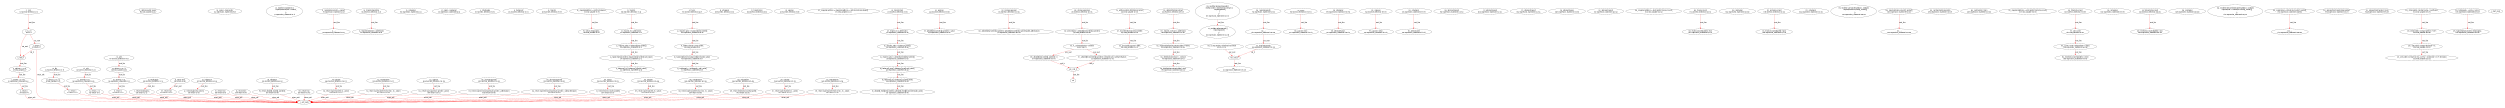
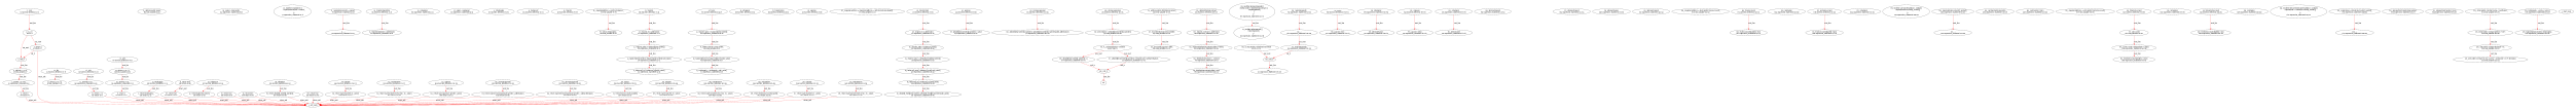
  digraph {
    fontname="Fira Sans"
    node [fontname="Fira Sans" type_label=expression_statement]
    edge [color=red controlflow_type=next_line edge_type=CFG_edge fontname="Fira Sans"]
    n1 [label="2_ mul\n13-function_definition-3-10" type_label=function_definition]
    n2 [label="3_ if_a == 0\n30-if-4-6" type_label=if]
    n3 [label="3_ end_if" type_label=end_if]
    n4 [label="4_ return 0;\n35-return-5-5" type_label=return]
    n5 [label="6_ uint256 c = a * b;\n37-new_variable-7-7" type_label=new_variable]
    n6 [label="0_ exit_node" type_label=exit]
    n7 [label="7_ assert(c / a == b);\n45-expression_statement-8-8"]
    n8 [label="8_ return c;\n54-return-9-9" type_label=return]
    n9 [label="10_ div\n56-function_definition-11-14" type_label=function_definition]
    n10 [label="11_ uint256 c = a / b;\n73-new_variable-12-12" type_label=new_variable]
-   n11 [label="12_ return c;\n81-return-13-13" type_label=return]
    n12 [label="14_ sub\n83-function_definition-15-18" type_label=function_definition]
    n13 [label="15_ assert(b <= a);\n100-expression_statement-16-16"]
    n14 [label="16_ return a - b;\n107-return-17-17" type_label=return]
    n15 [label="18_ add\n111-function_definition-19-23" type_label=function_definition]
    n16 [label="19_ uint256 c = a + b;\n128-new_variable-20-20" type_label=new_variable]
    n17 [label="20_ assert(c >= a);\n136-expression_statement-21-21"]
    n18 [label="21_ return c;\n143-return-22-22" type_label=return]
    n19 [label="25_ address public owner;\n148-new_variable-26-26" type_label=new_variable]
    n20 [label="28_ owner = msg.sender;\n165-expression_statement-29-29"]
    n21 [label="30_ modifier onlyOwner() {\n        require(msg.sender == owner);\n        _;\n    }\n171-expression_statement-31-34"]
    n22 [label="31_ require(msg.sender == owner);\n174-expression_statement-32-32"]
    n23 [label="32_ _;\n183-expression_statement-33-33"]
    n24 [label="34_ transferOwnership\n185-function_definition-35-39" type_label=function_definition]
    n25 [label="35_ require(newOwner != address(0));\n195-expression_statement-36-36"]
    n26 [label="34_ onlyOwner\n192-expression_statement-35-35"]
    n27 [label="37_ owner = newOwner;\n210-expression_statement-38-38"]
    n28 [label="41_ totalSupply\n217-function_definition-42-42" type_label=function_definition]
    n29 [label="42_ balanceOf\n225-function_definition-43-43" type_label=function_definition]
    n30 [label="43_ transfer\n237-function_definition-44-44" type_label=function_definition]
    n31 [label="48_ mapping(address => uint256) balances;\n277-new_variable-49-49" type_label=new_variable]
    n32 [label="49_ uint256 totalSupply_;\n283-new_variable-50-50" type_label=new_variable]
    n33 [label="50_ totalSupply\n287-function_definition-51-53" type_label=function_definition]
    n34 [label="51_ return totalSupply_;\n296-return-52-52" type_label=return]
    n35 [label="53_ transfer\n298-function_definition-54-61" type_label=function_definition]
    n36 [label="54_ require(_to != address(0));\n314-expression_statement-55-55"]
    n37 [label="55_ require(_value <= balances[msg.sender]);\n323-expression_statement-56-56"]
    n38 [label="56_ balances[msg.sender] = balances[msg.sender].sub(_value);\n334-expression_statement-57-57"]
    n39 [label="57_ balances[_to] = balances[_to].add(_value);\n351-expression_statement-58-58"]
    n40 [label="59_ return true;\n374-return-60-60" type_label=return]
    n41 [label="114_ return true;\n856-return-115-115" type_label=return]
    n42 [label="61_ balanceOf\n377-function_definition-62-64" type_label=function_definition]
    n43 [label="62_ return balances[_owner];\n391-return-63-63" type_label=return]
    n44 [label="67_ burn\n411-function_definition-68-74" type_label=function_definition]
    n45 [label="68_ require(_value <= balances[msg.sender]);\n419-expression_statement-69-69"]
    n46 [label="69_ address burner = msg.sender;\n430-new_variable-70-70" type_label=new_variable]
    n47 [label="70_ balances[burner] = balances[burner].sub(_value);\n438-expression_statement-71-71"]
    n48 [label="71_ totalSupply_ = totalSupply_.sub(_value);\n451-expression_statement-72-72"]
    n49 [label="76_ allowance\n472-function_definition-77-77" type_label=function_definition]
    n50 [label="77_ transferFrom\n488-function_definition-78-78" type_label=function_definition]
    n51 [label="78_ approve\n507-function_definition-79-79" type_label=function_definition]
    n52 [label="82_ mapping (address => mapping (address => uint256)) internal allowed;\n545-new_variable-83-83" type_label=new_variable]
    n53 [label="83_ transferFrom\n554-function_definition-84-93" type_label=function_definition]
    n54 [label="84_ require(_to != address(0));\n574-expression_statement-85-85"]
    n55 [label="85_ require(_value <= balances[_from]);\n583-expression_statement-86-86"]
    n56 [label="86_ require(_value <= allowed[_from][msg.sender]);\n592-expression_statement-87-87"]
    n57 [label="87_ balances[_from] = balances[_from].sub(_value);\n605-expression_statement-88-88"]
    n58 [label="88_ balances[_to] = balances[_to].add(_value);\n618-expression_statement-89-89"]
    n59 [label="89_ allowed[_from][msg.sender] = allowed[_from][msg.sender].sub(_value);\n631-expression_statement-90-90"]
    n60 [label="91_ return true;\n660-return-92-92" type_label=return]
    n61 [label="93_ approve\n663-function_definition-94-98" type_label=function_definition]
    n62 [label="94_ allowed[msg.sender][_spender] = _value;\n679-expression_statement-95-95"]
    n63 [label="96_ return true;\n699-return-97-97" type_label=return]
    n64 [label="98_ allowance\n702-function_definition-99-101" type_label=function_definition]
    n65 [label="99_ return allowed[_owner][_spender];\n719-return-100-100" type_label=return]
    n66 [label="101_ increaseApproval\n725-function_definition-102-106" type_label=function_definition]
    n67 [label="102_ allowed[msg.sender][_spender] = allowed[msg.sender][_spender].add(_addedValue);\n741-expression_statement-103-103"]
    n68 [label="104_ return true;\n778-return-105-105" type_label=return]
    n69 [label="106_ decreaseApproval\n781-function_definition-107-116" type_label=function_definition]
    n70 [label="107_ uint oldValue = allowed[msg.sender][_spender];\n797-new_variable-108-108" type_label=new_variable]
    n71 [label="108_ if__subtractedValue > oldValue\n809-if-109-113" type_label=if]
    n72 [label="109_ allowed[msg.sender][_spender] = 0;\n814-expression_statement-110-110"]
    n73 [label="111_ allowed[msg.sender][_spender] = oldValue.sub(_subtractedValue);\n825-expression_statement-112-112"]
    n74 [label="108_ end_if" type_label=end_if]
    840 [type_label=""]
    n76 [label="120_ address public distributionContract;\n869-new_variable-121-121" type_label=new_variable]
    n77 [label="121_ bool distributionContractAdded;\n874-new_variable-122-122" type_label=new_variable]
    n78 [label="122_ bool public paused = false;\n878-new_variable-123-123" type_label=new_variable]
    n79 [label="123_ addDistributionContract\n885-function_definition-124-129" type_label=function_definition]
    n80 [label="124_ require(_contract != address(0));\n893-expression_statement-125-125"]
    n81 [label="125_ require(distributionContractAdded == false);\n902-expression_statement-126-126"]
    n82 [label="126_ distributionContract = _contract;\n910-expression_statement-127-127"]
    n83 [label="127_ distributionContractAdded = true;\n914-expression_statement-128-128"]
    n84 [label="129_ modifier whenNotPaused() {\n        if(msg.sender != distributionContract) {\n            require(!paused);\n        }\n        _;\n    }\n919-expression_statement-130-135"]
    n85 [label="135_ modifier whenPaused() {\n        require(paused);\n        _;\n    }\n937-expression_statement-136-139"]
    n86 [label="130_ if_msg.sender != distributionContract\n922-if-131-133" type_label=if]
    n87 [label="130_ end_if" type_label=end_if]
    n88 [label="133_ _;\n935-expression_statement-134-134"]
    n89 [label="131_ require(!paused);\n929-expression_statement-132-132"]
    n90 [label="136_ require(paused);\n940-expression_statement-137-137"]
    n91 [label="137_ _;\n945-expression_statement-138-138"]
    n92 [label="139_ pause\n947-function_definition-140-143" type_label=function_definition]
    n93 [label="140_ paused = true;\n955-expression_statement-141-141"]
    n94 [label="139_ onlyOwner\n949-expression_statement-140-140"]
    n95 [label="139_ whenNotPaused\n951-expression_statement-140-140"]
    n96 [label="143_ unpause\n962-function_definition-144-147" type_label=function_definition]
    n97 [label="144_ paused = false;\n970-expression_statement-145-145"]
    n98 [label="143_ onlyOwner\n964-expression_statement-144-144"]
    n99 [label="143_ whenPaused\n966-expression_statement-144-144"]
    n100 [label="149_ transfer\n986-function_definition-150-152" type_label=function_definition]
    n101 [label="150_ return super.transfer(_to, _value);\n1004-return-151-151" type_label=return]
    n102 [label="149_ whenNotPaused\n997-expression_statement-150-150"]
    n103 [label="152_ transferFrom\n1013-function_definition-153-155" type_label=function_definition]
    n104 [label="153_ return super.transferFrom(_from, _to, _value);\n1035-return-154-154" type_label=return]
-   n105 [label="152_ whenNotPaused\n1028-expression_statement-153-153"]
    n106 [label="155_ approve\n1046-function_definition-156-158" type_label=function_definition]
    n107 [label="156_ return super.approve(_spender, _value);\n1064-return-157-157" type_label=return]
    n108 [label="155_ whenNotPaused\n1057-expression_statement-156-156"]
    n109 [label="158_ increaseApproval\n1073-function_definition-159-161" type_label=function_definition]
    n110 [label="159_ return super.increaseApproval(_spender, _addedValue);\n1092-return-160-160" type_label=return]
    n111 [label="158_ whenNotPaused\n1084-expression_statement-159-159"]
    n112 [label="161_ decreaseApproval\n1101-function_definition-162-164" type_label=function_definition]
    n113 [label="162_ return super.decreaseApproval(_spender, _subtractedValue);\n1120-return-163-163" type_label=return]
    n114 [label="161_ whenNotPaused\n1112-expression_statement-162-162"]
    n115 [label="166_ mapping (address => bool) public frozenAccounts;\n1138-new_variable-167-167" type_label=new_variable]
    n116 [label="168_ freezeAccount\n1155-function_definition-169-172" type_label=function_definition]
    n117 [label="169_ frozenAccounts[target] = true;\n1165-expression_statement-170-170"]
    n118 [label="168_ onlyOwner\n1162-expression_statement-169-169"]
    n119 [label="172_ unFreezeAccount\n1179-function_definition-173-176" type_label=function_definition]
    n120 [label="173_ frozenAccounts[target] = false;\n1189-expression_statement-174-174"]
    n121 [label="172_ onlyOwner\n1186-expression_statement-173-173"]
    n122 [label="176_ frozen\n1203-function_definition-177-179" type_label=function_definition]
    n123 [label="177_ return frozenAccounts[_target];\n1214-return-178-178" type_label=return]
    n124 [label="179_ modifier canTransfer(address _sender) {\n        require(!frozenAccounts[_sender]);\n        _;\n    }\n1220-expression_statement-180-183"]
    n125 [label="180_ require(!frozenAccounts[_sender]);\n1227-expression_statement-181-181"]
    n126 [label="181_ _;\n1235-expression_statement-182-182"]
    n127 [label="183_ transfer\n1237-function_definition-184-186" type_label=function_definition]
    n128 [label="184_ return super.transfer(_to, _value);\n1260-return-185-185" type_label=return]
    n129 [label="183_ canTransfer(msg.sender)\n1248-expression_statement-184-184"]
    n130 [label="186_ transferFrom\n1269-function_definition-187-189" type_label=function_definition]
    n131 [label="187_ return super.transferFrom(_from, _to, _value);\n1294-return-188-188" type_label=return]
    n132 [label="186_ canTransfer(_from)\n1284-expression_statement-187-187"]
    n133 [label="191_ mapping (address => uint) public timelockAccounts;\n1314-new_variable-192-192" type_label=new_variable]
    n134 [label="193_ timelockAccount\n1331-function_definition-194-199" type_label=function_definition]
    n135 [label="194_ uint r_time;\n1345-new_variable-195-195" type_label=new_variable]
    n136 [label="195_ r_time = now + (releasetime * 1 days);\n1350-expression_statement-196-196"]
    n137 [label="193_ onlyOwner\n1342-expression_statement-194-194"]
    n138 [label="196_ timelockAccounts[target] = r_time;\n1360-expression_statement-197-197"]
    n139 [label="199_ timeunlockAccount\n1372-function_definition-200-203" type_label=function_definition]
    n140 [label="200_ timelockAccounts[target] = now;\n1382-expression_statement-201-201"]
    n141 [label="199_ onlyOwner\n1379-expression_statement-200-200"]
    n142 [label="203_ releasetime\n1394-function_definition-204-206" type_label=function_definition]
    n143 [label="204_ return timelockAccounts[_target];\n1407-return-205-205" type_label=return]
    n144 [label="206_ modifier ReleaseTimeTransfer(address _sender) {\n        require(now >= timelockAccounts[_sender]);\n        _;\n    }\n1411-expression_statement-207-210"]
    n145 [label="207_ require(now >= timelockAccounts[_sender]);\n1418-expression_statement-208-208"]
    n146 [label="208_ _;\n1427-expression_statement-209-209"]
    n147 [label="210_ transfer\n1429-function_definition-211-213" type_label=function_definition]
    n148 [label="211_ return super.transfer(_to, _value);\n1452-return-212-212" type_label=return]
    n149 [label="210_ ReleaseTimeTransfer(msg.sender)\n1440-expression_statement-211-211"]
    n150 [label="213_ transferFrom\n1461-function_definition-214-216" type_label=function_definition]
    n151 [label="214_ return super.transferFrom(_from, _to, _value);\n1486-return-215-215" type_label=return]
    n152 [label="213_ ReleaseTimeTransfer(_from)\n1476-expression_statement-214-214"]
    n153 [label="218_ string public constant name = \"GoldToken\";\n1512-new_variable-219-219" type_label=new_variable]
    n154 [label="219_ string public constant symbol = \"GTK\";\n1519-new_variable-220-220" type_label=new_variable]
    n155 [label="220_ uint public constant decimals = 18;\n1526-new_variable-221-221" type_label=new_variable]
    n156 [label="221_ uint public constant INITIAL_SUPPLY = 500000000 * (10 ** decimals);\n1532-new_variable-222-222" type_label=new_variable]
    n157 [label="223_ totalSupply_ = INITIAL_SUPPLY;\n1545-expression_statement-224-224"]
    n158 [label="224_ balances[msg.sender] = totalSupply_;\n1549-expression_statement-225-225"]
    n159 [label="0_ start_node" type_label=start]
    n1 -> n2 [label=next_line]
    n2 -> n3 [controlflow_type=neg_next label=neg_next]
    n2 -> n4 [controlflow_type=pos_next label=pos_next]
    n3 -> n5 [label=next_line]
    n4 -> n3 [controlflow_type=end_if label=end_if]
    n4 -> n6 [controlflow_type=return_exit label=return_exit]
    n5 -> n7 [label=next_line]
    n7 -> n8 [label=next_line]
    n8 -> n6 [controlflow_type=return_exit label=return_exit]
    n9 -> n10 [label=next_line]
-   n10 -> n11 [label=next_line]
-   n11 -> n6 [controlflow_type=return_exit label=return_exit]
    n12 -> n13 [label=next_line]
    n13 -> n14 [label=next_line]
    n14 -> n6 [controlflow_type=return_exit label=return_exit]
    n15 -> n16 [label=next_line]
    n16 -> n17 [label=next_line]
    n17 -> n18 [label=next_line]
    n18 -> n6 [controlflow_type=return_exit label=return_exit]
    n22 -> n23 [label=next_line]
    n24 -> n25 [label=next_line]
    n31 -> n32 [label=next_line]
    n33 -> n34 [label=next_line]
    n34 -> n6 [controlflow_type=return_exit label=return_exit]
    n35 -> n36 [label=next_line]
    n36 -> n37 [label=next_line]
    n37 -> n38 [label=next_line]
    n38 -> n39 [label=next_line]
    n40 -> n41 [controlflow_type=return_exit label=return_exit]
    n41 -> n6 [controlflow_type=return_exit label=return_exit]
    n42 -> n43 [label=next_line]
    n43 -> n6 [controlflow_type=return_exit label=return_exit]
    n44 -> n45 [label=next_line]
    n45 -> n46 [label=next_line]
    n46 -> n47 [label=next_line]
    n47 -> n48 [label=next_line]
    n53 -> n54 [label=next_line]
    n54 -> n55 [label=next_line]
    n55 -> n56 [label=next_line]
    n56 -> n57 [label=next_line]
    n57 -> n58 [label=next_line]
    n58 -> n59 [label=next_line]
    n60 -> n6 [controlflow_type=return_exit label=return_exit]
    n61 -> n62 [label=next_line]
    n63 -> n6 [controlflow_type=return_exit label=return_exit]
    n64 -> n65 [label=next_line]
    n65 -> n6 [controlflow_type=return_exit label=return_exit]
    n66 -> n67 [label=next_line]
    n68 -> n6 [controlflow_type=return_exit label=return_exit]
    n69 -> n70 [label=next_line]
    n70 -> n71 [label=next_line]
    n71 -> n72 [controlflow_type=pos_next label=pos_next]
    n71 -> n73 [controlflow_type=neg_next label=neg_next]
    n72 -> n74 [controlflow_type=end_if label=end_if]
    n73 -> n74 [controlflow_type=end_if label=end_if]
    n74 -> 840 [label=next_line]
    n76 -> n77 [label=next_line]
    n77 -> n78 [label=next_line]
    n79 -> n80 [label=next_line]
    n80 -> n81 [label=next_line]
    n81 -> n82 [label=next_line]
    n82 -> n83 [label=next_line]
    n84 -> n85 [label=next_line]
    n86 -> n87 [controlflow_type=neg_next label=neg_next]
    n87 -> n88 [label=next_line]
    n89 -> n87 [controlflow_type=end_if label=end_if]
    n90 -> n91 [label=next_line]
    n91 -> n89 [controlflow_type=pos_next label=pos_next]
    n92 -> n93 [label=next_line]
    n94 -> n95 [label=next_line]
    n96 -> n97 [label=next_line]
    n98 -> n99 [label=next_line]
    n100 -> n101 [label=next_line]
    n101 -> n6 [controlflow_type=return_exit label=return_exit]
    n103 -> n104 [label=next_line]
    n104 -> n6 [controlflow_type=return_exit label=return_exit]
    n106 -> n107 [label=next_line]
    n107 -> n6 [controlflow_type=return_exit label=return_exit]
    n109 -> n110 [label=next_line]
    n110 -> n6 [controlflow_type=return_exit label=return_exit]
    n112 -> n113 [label=next_line]
    n113 -> n6 [controlflow_type=return_exit label=return_exit]
    n116 -> n117 [label=next_line]
    n119 -> n120 [label=next_line]
    n122 -> n123 [label=next_line]
    n123 -> n6 [controlflow_type=return_exit label=return_exit]
    n125 -> n126 [label=next_line]
    n127 -> n128 [label=next_line]
    n128 -> n6 [controlflow_type=return_exit label=return_exit]
    n130 -> n131 [label=next_line]
    n131 -> n6 [controlflow_type=return_exit label=return_exit]
    n134 -> n135 [label=next_line]
    n135 -> n136 [label=next_line]
    n136 -> n138 [label=next_line]
    n139 -> n140 [label=next_line]
    n142 -> n143 [label=next_line]
    n143 -> n6 [controlflow_type=return_exit label=return_exit]
    n145 -> n146 [label=next_line]
    n147 -> n148 [label=next_line]
    n148 -> n6 [controlflow_type=return_exit label=return_exit]
    n150 -> n151 [label=next_line]
    n151 -> n6 [controlflow_type=return_exit label=return_exit]
    n153 -> n154 [label=next_line]
    n154 -> n155 [label=next_line]
    n155 -> n156 [label=next_line]
    n157 -> n158 [label=next_line]
  }
